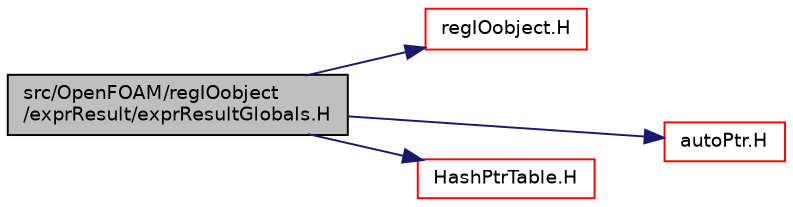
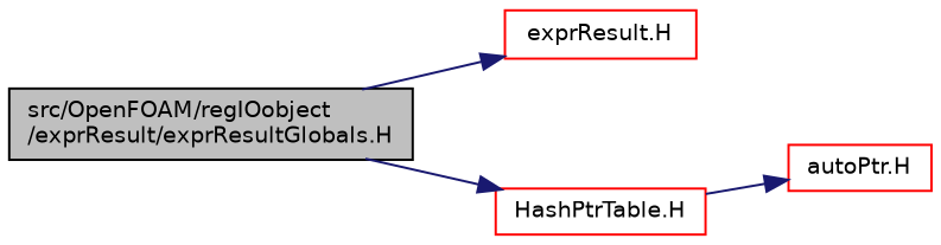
  digraph {
    rankdir=LR
    node [color=red fontname=Helvetica fontsize=10 shape=record]
    edge [color=midnightblue fontname=Helvetica fontsize=10 labelfontname=Helvetica labelfontsize=10 style=solid]
    n1 [color=black fillcolor=grey75 fontcolor=black height=0.2 label="src/OpenFOAM/regIOobject\l/exprResult/exprResultGlobals.H" style=filled width=0.4]
-   n2 [height=0.2 label="regIOobject.H" width=0.4]
+   n2 [height=0.2 label="exprResult.H" width=0.4]
    n3 [height=0.2 label="autoPtr.H" width=0.4]
    n4 [height=0.2 label="HashPtrTable.H" width=0.4]
    n1 -> n2
-   n1 -> n3
+   n4 -> n3
    n1 -> n4
  }
